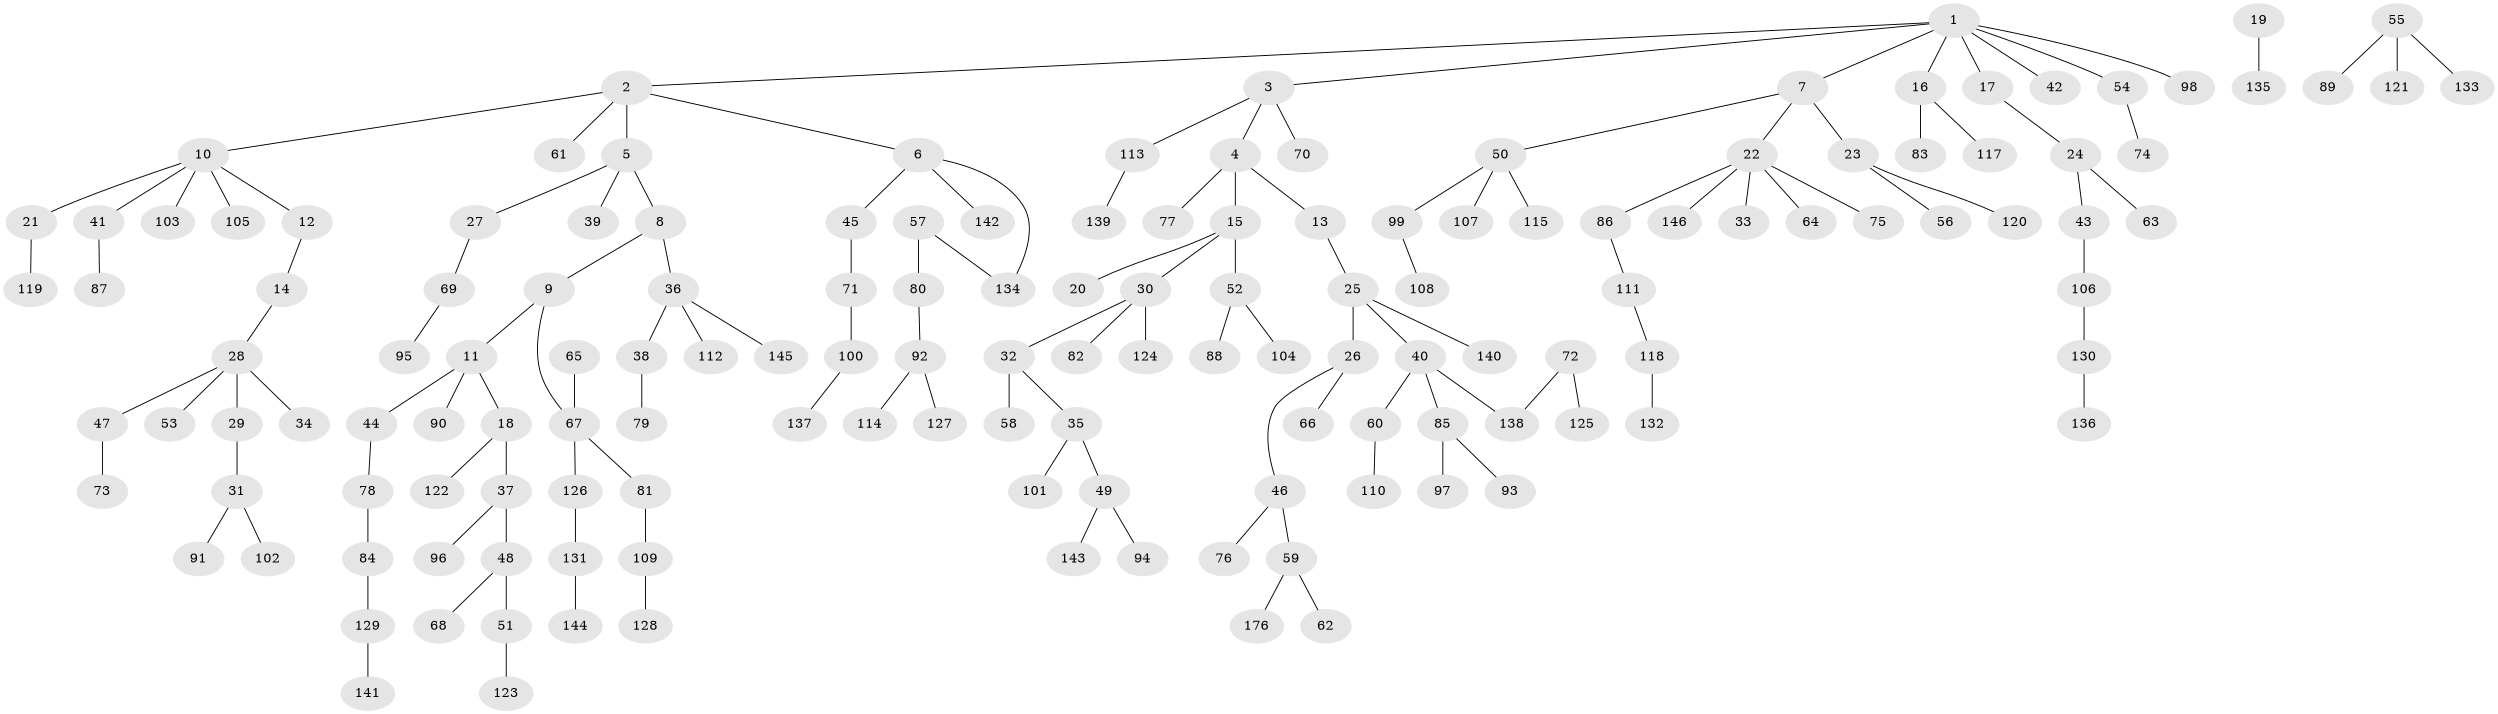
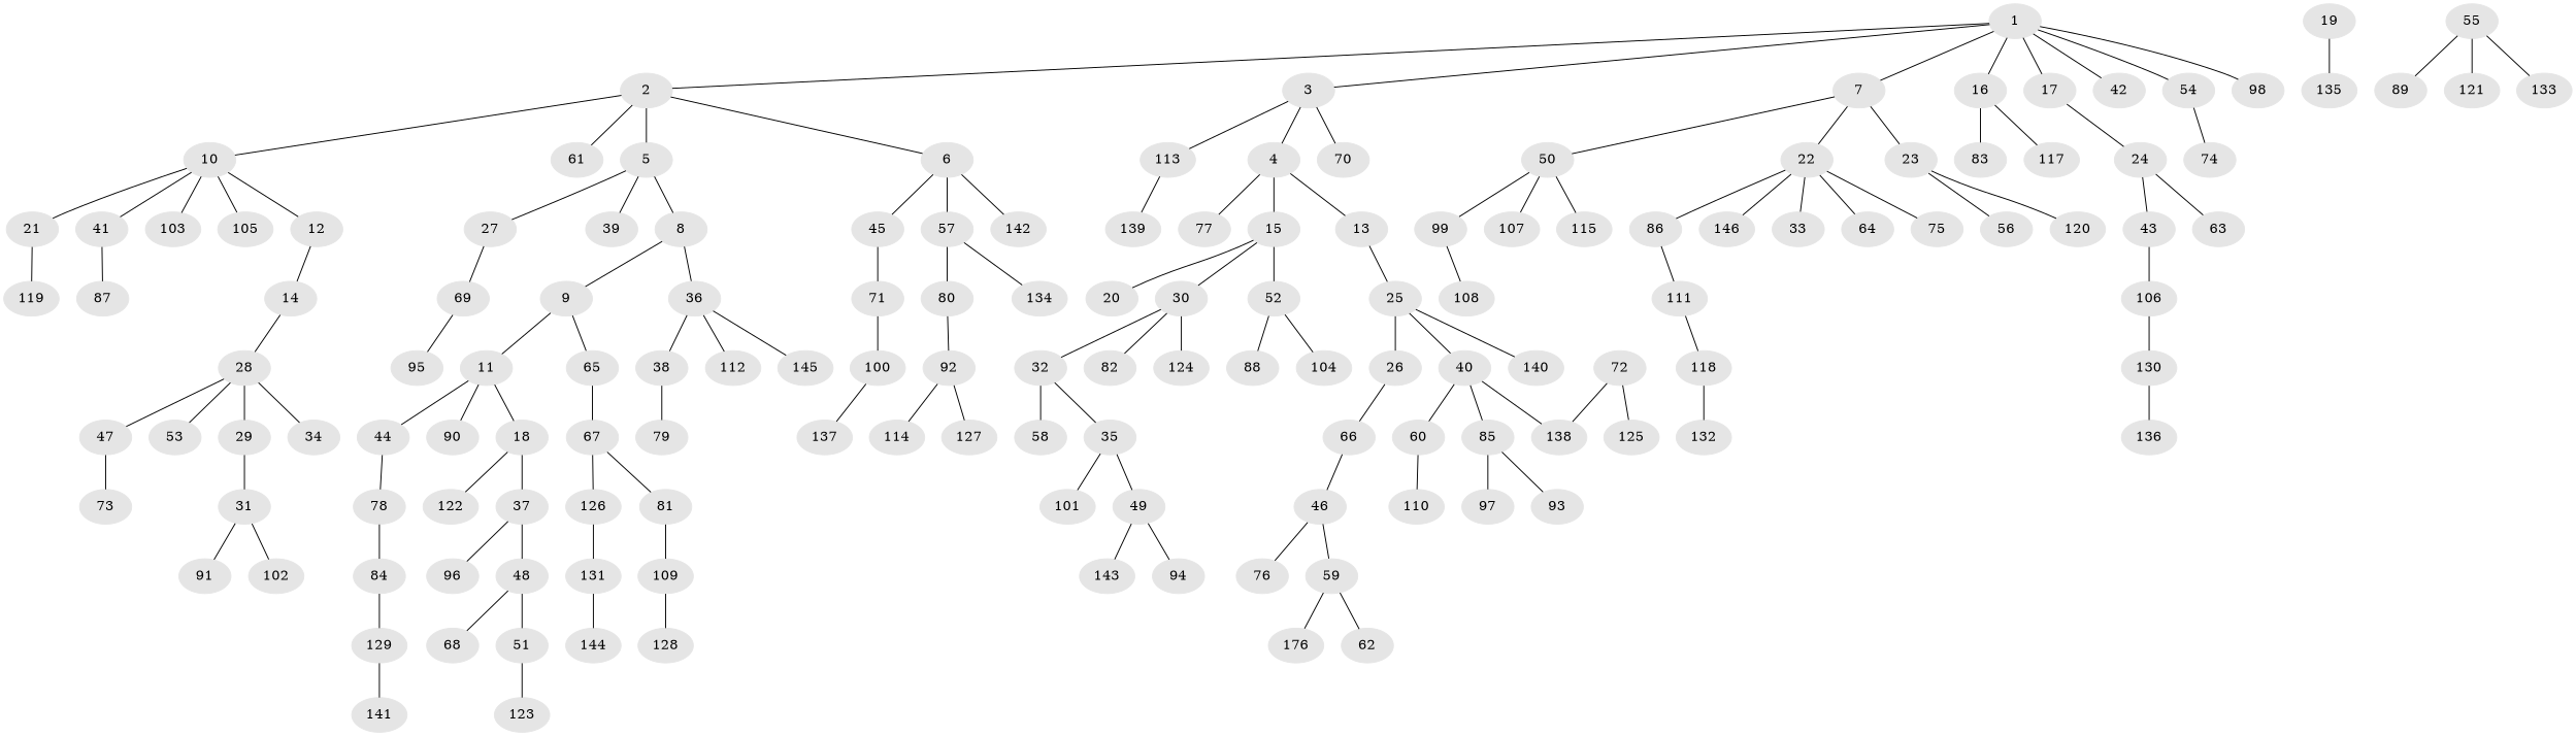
  graph {
    node [color=gray90 style=filled]
    1
    2
    3
    7
    16
    17
    42
    54
    98
    5
    6
    10
    61
    4
    70
    113
    22
    23
    50
    83
    117
    24
    74
    8
    27
    39
    45
    57
    142
    12
    21
    41
    103
    105
    13
    77
    15
    139
    25
    9
    36
    69
    71
    80
    134
    19
    135
    33
    64
    75
    86
    146
    56
    120
    99
    107
    115
    11
    65
    38
    112
    145
    55
    89
    121
    133
    18
    44
    90
    67
    14
    119
    87
    37
    122
    78
    28
    20
    30
    52
    26
    40
    140
    29
    34
    47
    53
    32
    82
    124
    88
    104
    43
    63
    48
    96
    111
    106
    46
    66
    60
    85
    138
    59
    76
    95
    31
    73
    91
    102
    35
    58
    49
    101
    94
    143
    79
    51
    68
    110
    72
    125
    93
    97
    130
    84
    100
    62
    n129 [label=176]
    123
    108
    92
    81
    126
    109
    131
    137
    129
    114
    127
    128
    141
    118
    136
    132
    144
    1 -- 2
    1 -- 3
    1 -- 7
    1 -- 16
    1 -- 17
    1 -- 42
    1 -- 54
    1 -- 98
    2 -- 5
    2 -- 6
    2 -- 10
    2 -- 61
    3 -- 4
    3 -- 70
    3 -- 113
    7 -- 22
    7 -- 23
    7 -- 50
    16 -- 83
    16 -- 117
    17 -- 24
    54 -- 74
    5 -- 8
    5 -- 27
    5 -- 39
    6 -- 45
-   6 -- 134
+   6 -- 57
    6 -- 142
    10 -- 12
    10 -- 21
    10 -- 41
    10 -- 103
    10 -- 105
    4 -- 13
    4 -- 77
    4 -- 15
    113 -- 139
    22 -- 33
    22 -- 64
    22 -- 75
    22 -- 86
    22 -- 146
    23 -- 56
    23 -- 120
    50 -- 99
    50 -- 107
    50 -- 115
    24 -- 43
    24 -- 63
    8 -- 9
    8 -- 36
    27 -- 69
    45 -- 71
    57 -- 80
    57 -- 134
    12 -- 14
    21 -- 119
    41 -- 87
    13 -- 25
    15 -- 20
    15 -- 30
    15 -- 52
    25 -- 26
    25 -- 40
    25 -- 140
    9 -- 11
-   9 -- 67
+   9 -- 65
    36 -- 38
    36 -- 112
    36 -- 145
    69 -- 95
    71 -- 100
    80 -- 92
    19 -- 135
    86 -- 111
    99 -- 108
    11 -- 18
    11 -- 44
    11 -- 90
    65 -- 67
    38 -- 79
    55 -- 89
    55 -- 121
    55 -- 133
    18 -- 37
    18 -- 122
    44 -- 78
    67 -- 81
    67 -- 126
    14 -- 28
    37 -- 48
    37 -- 96
    78 -- 84
    28 -- 29
    28 -- 34
    28 -- 47
    28 -- 53
    30 -- 32
    30 -- 82
    30 -- 124
    52 -- 88
    52 -- 104
-   26 -- 46
+   66 -- 46
    26 -- 66
    40 -- 60
    40 -- 85
    40 -- 138
    29 -- 31
    47 -- 73
    32 -- 35
    32 -- 58
    43 -- 106
    48 -- 51
    48 -- 68
    111 -- 118
    106 -- 130
    46 -- 59
    46 -- 76
    60 -- 110
    85 -- 93
    85 -- 97
    59 -- 62
    59 -- n129
    31 -- 91
    31 -- 102
    35 -- 49
    35 -- 101
    49 -- 94
    49 -- 143
    51 -- 123
    72 -- 138
    72 -- 125
    130 -- 136
    84 -- 129
    100 -- 137
    92 -- 114
    92 -- 127
    81 -- 109
    126 -- 131
    109 -- 128
    131 -- 144
    129 -- 141
    118 -- 132
  }
